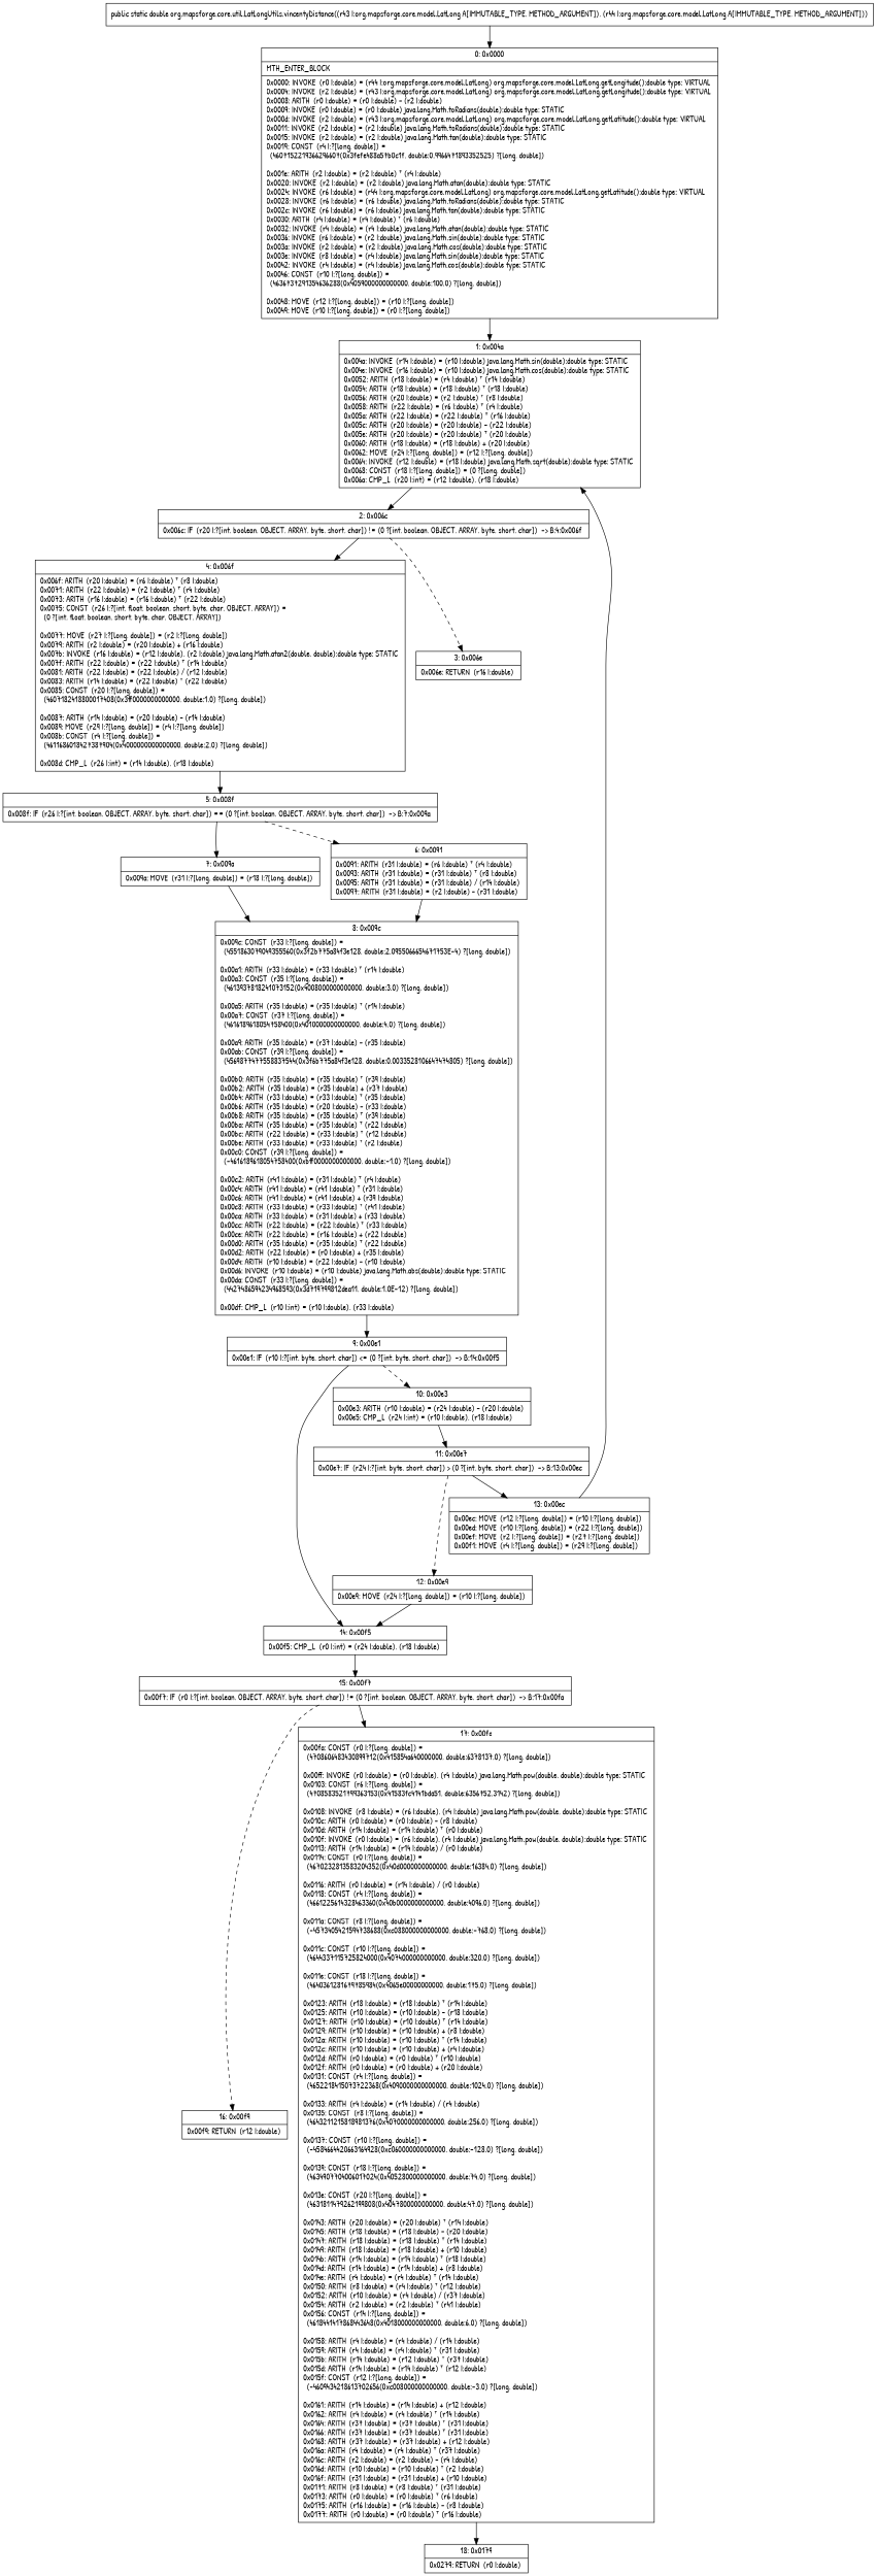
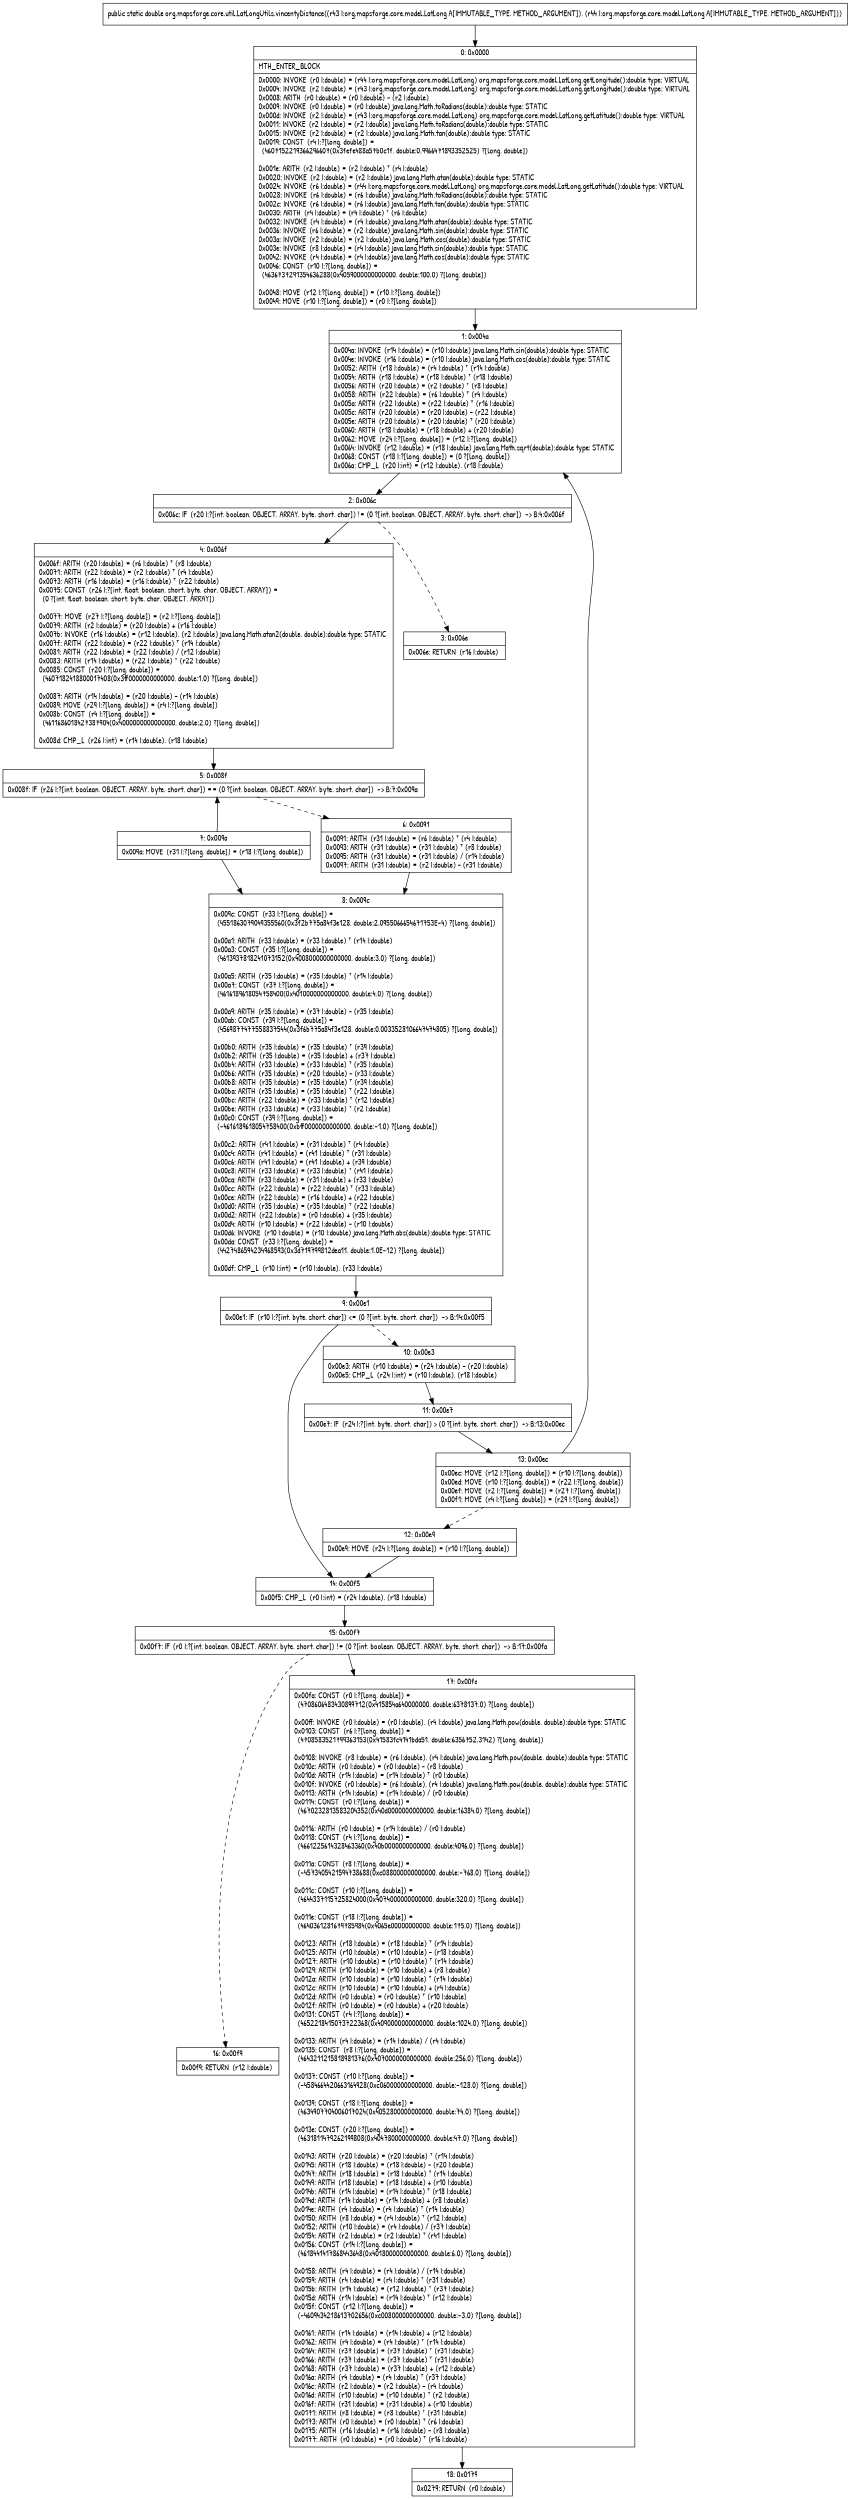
  digraph {
    fontname="Patrick Hand"
    node [fontname="Patrick Hand" shape=record]
    edge [fontname="Patrick Hand"]
    n1 [label="{0\:\ 0x0000|MTH_ENTER_BLOCK\l|0x0000: INVOKE  (r0 I:double) = (r44 I:org.mapsforge.core.model.LatLong) org.mapsforge.core.model.LatLong.getLongitude():double type: VIRTUAL \l0x0004: INVOKE  (r2 I:double) = (r43 I:org.mapsforge.core.model.LatLong) org.mapsforge.core.model.LatLong.getLongitude():double type: VIRTUAL \l0x0008: ARITH  (r0 I:double) = (r0 I:double) \- (r2 I:double) \l0x0009: INVOKE  (r0 I:double) = (r0 I:double) java.lang.Math.toRadians(double):double type: STATIC \l0x000d: INVOKE  (r2 I:double) = (r43 I:org.mapsforge.core.model.LatLong) org.mapsforge.core.model.LatLong.getLatitude():double type: VIRTUAL \l0x0011: INVOKE  (r2 I:double) = (r2 I:double) java.lang.Math.toRadians(double):double type: STATIC \l0x0015: INVOKE  (r2 I:double) = (r2 I:double) java.lang.Math.tan(double):double type: STATIC \l0x0019: CONST  (r4 I:?[long, double]) = \l  (4607152219366296607(0x3fefe488a57b0c1f, double:0.9966471893352525) ?[long, double])\l \l0x001e: ARITH  (r2 I:double) = (r2 I:double) * (r4 I:double) \l0x0020: INVOKE  (r2 I:double) = (r2 I:double) java.lang.Math.atan(double):double type: STATIC \l0x0024: INVOKE  (r6 I:double) = (r44 I:org.mapsforge.core.model.LatLong) org.mapsforge.core.model.LatLong.getLatitude():double type: VIRTUAL \l0x0028: INVOKE  (r6 I:double) = (r6 I:double) java.lang.Math.toRadians(double):double type: STATIC \l0x002c: INVOKE  (r6 I:double) = (r6 I:double) java.lang.Math.tan(double):double type: STATIC \l0x0030: ARITH  (r4 I:double) = (r4 I:double) * (r6 I:double) \l0x0032: INVOKE  (r4 I:double) = (r4 I:double) java.lang.Math.atan(double):double type: STATIC \l0x0036: INVOKE  (r6 I:double) = (r2 I:double) java.lang.Math.sin(double):double type: STATIC \l0x003a: INVOKE  (r2 I:double) = (r2 I:double) java.lang.Math.cos(double):double type: STATIC \l0x003e: INVOKE  (r8 I:double) = (r4 I:double) java.lang.Math.sin(double):double type: STATIC \l0x0042: INVOKE  (r4 I:double) = (r4 I:double) java.lang.Math.cos(double):double type: STATIC \l0x0046: CONST  (r10 I:?[long, double]) = \l  (4636737291354636288(0x4059000000000000, double:100.0) ?[long, double])\l \l0x0048: MOVE  (r12 I:?[long, double]) = (r10 I:?[long, double]) \l0x0049: MOVE  (r10 I:?[long, double]) = (r0 I:?[long, double]) \l}"]
    n2 [label="{1\:\ 0x004a|0x004a: INVOKE  (r14 I:double) = (r10 I:double) java.lang.Math.sin(double):double type: STATIC \l0x004e: INVOKE  (r16 I:double) = (r10 I:double) java.lang.Math.cos(double):double type: STATIC \l0x0052: ARITH  (r18 I:double) = (r4 I:double) * (r14 I:double) \l0x0054: ARITH  (r18 I:double) = (r18 I:double) * (r18 I:double) \l0x0056: ARITH  (r20 I:double) = (r2 I:double) * (r8 I:double) \l0x0058: ARITH  (r22 I:double) = (r6 I:double) * (r4 I:double) \l0x005a: ARITH  (r22 I:double) = (r22 I:double) * (r16 I:double) \l0x005c: ARITH  (r20 I:double) = (r20 I:double) \- (r22 I:double) \l0x005e: ARITH  (r20 I:double) = (r20 I:double) * (r20 I:double) \l0x0060: ARITH  (r18 I:double) = (r18 I:double) + (r20 I:double) \l0x0062: MOVE  (r24 I:?[long, double]) = (r12 I:?[long, double]) \l0x0064: INVOKE  (r12 I:double) = (r18 I:double) java.lang.Math.sqrt(double):double type: STATIC \l0x0068: CONST  (r18 I:?[long, double]) = (0 ?[long, double]) \l0x006a: CMP_L  (r20 I:int) = (r12 I:double), (r18 I:double) \l}"]
    n3 [label="{2\:\ 0x006c|0x006c: IF  (r20 I:?[int, boolean, OBJECT, ARRAY, byte, short, char]) != (0 ?[int, boolean, OBJECT, ARRAY, byte, short, char])  \-\> B:4:0x006f \l}"]
    n4 [label="{3\:\ 0x006e|0x006e: RETURN  (r16 I:double) \l}"]
    n5 [label="{4\:\ 0x006f|0x006f: ARITH  (r20 I:double) = (r6 I:double) * (r8 I:double) \l0x0071: ARITH  (r22 I:double) = (r2 I:double) * (r4 I:double) \l0x0073: ARITH  (r16 I:double) = (r16 I:double) * (r22 I:double) \l0x0075: CONST  (r26 I:?[int, float, boolean, short, byte, char, OBJECT, ARRAY]) = \l  (0 ?[int, float, boolean, short, byte, char, OBJECT, ARRAY])\l \l0x0077: MOVE  (r27 I:?[long, double]) = (r2 I:?[long, double]) \l0x0079: ARITH  (r2 I:double) = (r20 I:double) + (r16 I:double) \l0x007b: INVOKE  (r16 I:double) = (r12 I:double), (r2 I:double) java.lang.Math.atan2(double, double):double type: STATIC \l0x007f: ARITH  (r22 I:double) = (r22 I:double) * (r14 I:double) \l0x0081: ARITH  (r22 I:double) = (r22 I:double) \/ (r12 I:double) \l0x0083: ARITH  (r14 I:double) = (r22 I:double) * (r22 I:double) \l0x0085: CONST  (r20 I:?[long, double]) = \l  (4607182418800017408(0x3ff0000000000000, double:1.0) ?[long, double])\l \l0x0087: ARITH  (r14 I:double) = (r20 I:double) \- (r14 I:double) \l0x0089: MOVE  (r29 I:?[long, double]) = (r4 I:?[long, double]) \l0x008b: CONST  (r4 I:?[long, double]) = \l  (4611686018427387904(0x4000000000000000, double:2.0) ?[long, double])\l \l0x008d: CMP_L  (r26 I:int) = (r14 I:double), (r18 I:double) \l}"]
    n6 [label="{5\:\ 0x008f|0x008f: IF  (r26 I:?[int, boolean, OBJECT, ARRAY, byte, short, char]) == (0 ?[int, boolean, OBJECT, ARRAY, byte, short, char])  \-\> B:7:0x009a \l}"]
    n7 [label="{6\:\ 0x0091|0x0091: ARITH  (r31 I:double) = (r6 I:double) * (r4 I:double) \l0x0093: ARITH  (r31 I:double) = (r31 I:double) * (r8 I:double) \l0x0095: ARITH  (r31 I:double) = (r31 I:double) \/ (r14 I:double) \l0x0097: ARITH  (r31 I:double) = (r2 I:double) \- (r31 I:double) \l}"]
    n8 [label="{7\:\ 0x009a|0x009a: MOVE  (r31 I:?[long, double]) = (r18 I:?[long, double]) \l}"]
    n9 [label="{8\:\ 0x009c|0x009c: CONST  (r33 I:?[long, double]) = \l  (4551863079049355560(0x3f2b775a84f3e128, double:2.0955066654671753E\-4) ?[long, double])\l \l0x00a1: ARITH  (r33 I:double) = (r33 I:double) * (r14 I:double) \l0x00a3: CONST  (r35 I:?[long, double]) = \l  (4613937818241073152(0x4008000000000000, double:3.0) ?[long, double])\l \l0x00a5: ARITH  (r35 I:double) = (r35 I:double) * (r14 I:double) \l0x00a7: CONST  (r37 I:?[long, double]) = \l  (4616189618054758400(0x4010000000000000, double:4.0) ?[long, double])\l \l0x00a9: ARITH  (r35 I:double) = (r37 I:double) \- (r35 I:double) \l0x00ab: CONST  (r39 I:?[long, double]) = \l  (4569877477558837544(0x3f6b775a84f3e128, double:0.0033528106647474805) ?[long, double])\l \l0x00b0: ARITH  (r35 I:double) = (r35 I:double) * (r39 I:double) \l0x00b2: ARITH  (r35 I:double) = (r35 I:double) + (r37 I:double) \l0x00b4: ARITH  (r33 I:double) = (r33 I:double) * (r35 I:double) \l0x00b6: ARITH  (r35 I:double) = (r20 I:double) \- (r33 I:double) \l0x00b8: ARITH  (r35 I:double) = (r35 I:double) * (r39 I:double) \l0x00ba: ARITH  (r35 I:double) = (r35 I:double) * (r22 I:double) \l0x00bc: ARITH  (r22 I:double) = (r33 I:double) * (r12 I:double) \l0x00be: ARITH  (r33 I:double) = (r33 I:double) * (r2 I:double) \l0x00c0: CONST  (r39 I:?[long, double]) = \l  (\-4616189618054758400(0xbff0000000000000, double:\-1.0) ?[long, double])\l \l0x00c2: ARITH  (r41 I:double) = (r31 I:double) * (r4 I:double) \l0x00c4: ARITH  (r41 I:double) = (r41 I:double) * (r31 I:double) \l0x00c6: ARITH  (r41 I:double) = (r41 I:double) + (r39 I:double) \l0x00c8: ARITH  (r33 I:double) = (r33 I:double) * (r41 I:double) \l0x00ca: ARITH  (r33 I:double) = (r31 I:double) + (r33 I:double) \l0x00cc: ARITH  (r22 I:double) = (r22 I:double) * (r33 I:double) \l0x00ce: ARITH  (r22 I:double) = (r16 I:double) + (r22 I:double) \l0x00d0: ARITH  (r35 I:double) = (r35 I:double) * (r22 I:double) \l0x00d2: ARITH  (r22 I:double) = (r0 I:double) + (r35 I:double) \l0x00d4: ARITH  (r10 I:double) = (r22 I:double) \- (r10 I:double) \l0x00d6: INVOKE  (r10 I:double) = (r10 I:double) java.lang.Math.abs(double):double type: STATIC \l0x00da: CONST  (r33 I:?[long, double]) = \l  (4427486594234968593(0x3d719799812dea11, double:1.0E\-12) ?[long, double])\l \l0x00df: CMP_L  (r10 I:int) = (r10 I:double), (r33 I:double) \l}"]
    n10 [label="{9\:\ 0x00e1|0x00e1: IF  (r10 I:?[int, byte, short, char]) \<= (0 ?[int, byte, short, char])  \-\> B:14:0x00f5 \l}"]
    n11 [label="{10\:\ 0x00e3|0x00e3: ARITH  (r10 I:double) = (r24 I:double) \- (r20 I:double) \l0x00e5: CMP_L  (r24 I:int) = (r10 I:double), (r18 I:double) \l}"]
    n12 [label="{14\:\ 0x00f5|0x00f5: CMP_L  (r0 I:int) = (r24 I:double), (r18 I:double) \l}"]
    n13 [label="{11\:\ 0x00e7|0x00e7: IF  (r24 I:?[int, byte, short, char]) \> (0 ?[int, byte, short, char])  \-\> B:13:0x00ec \l}"]
    n14 [label="{15\:\ 0x00f7|0x00f7: IF  (r0 I:?[int, boolean, OBJECT, ARRAY, byte, short, char]) != (0 ?[int, boolean, OBJECT, ARRAY, byte, short, char])  \-\> B:17:0x00fa \l}"]
    n15 [label="{12\:\ 0x00e9|0x00e9: MOVE  (r24 I:?[long, double]) = (r10 I:?[long, double]) \l}"]
    n16 [label="{13\:\ 0x00ec|0x00ec: MOVE  (r12 I:?[long, double]) = (r10 I:?[long, double]) \l0x00ed: MOVE  (r10 I:?[long, double]) = (r22 I:?[long, double]) \l0x00ef: MOVE  (r2 I:?[long, double]) = (r27 I:?[long, double]) \l0x00f1: MOVE  (r4 I:?[long, double]) = (r29 I:?[long, double]) \l}"]
    n17 [label="{16\:\ 0x00f9|0x00f9: RETURN  (r12 I:double) \l}"]
    n18 [label="{17\:\ 0x00fa|0x00fa: CONST  (r0 I:?[long, double]) = \l  (4708606483430899712(0x415854a640000000, double:6378137.0) ?[long, double])\l \l0x00ff: INVOKE  (r0 I:double) = (r0 I:double), (r4 I:double) java.lang.Math.pow(double, double):double type: STATIC \l0x0103: CONST  (r6 I:?[long, double]) = \l  (4708583521799363153(0x41583fc4141bda51, double:6356752.3142) ?[long, double])\l \l0x0108: INVOKE  (r8 I:double) = (r6 I:double), (r4 I:double) java.lang.Math.pow(double, double):double type: STATIC \l0x010c: ARITH  (r0 I:double) = (r0 I:double) \- (r8 I:double) \l0x010d: ARITH  (r14 I:double) = (r14 I:double) * (r0 I:double) \l0x010f: INVOKE  (r0 I:double) = (r6 I:double), (r4 I:double) java.lang.Math.pow(double, double):double type: STATIC \l0x0113: ARITH  (r14 I:double) = (r14 I:double) \/ (r0 I:double) \l0x0114: CONST  (r0 I:?[long, double]) = \l  (4670232813583204352(0x40d0000000000000, double:16384.0) ?[long, double])\l \l0x0116: ARITH  (r0 I:double) = (r14 I:double) \/ (r0 I:double) \l0x0118: CONST  (r4 I:?[long, double]) = \l  (4661225614328463360(0x40b0000000000000, double:4096.0) ?[long, double])\l \l0x011a: CONST  (r8 I:?[long, double]) = \l  (\-4573405421594738688(0xc088000000000000, double:\-768.0) ?[long, double])\l \l0x011c: CONST  (r10 I:?[long, double]) = \l  (4644337115725824000(0x4074000000000000, double:320.0) ?[long, double])\l \l0x011e: CONST  (r18 I:?[long, double]) = \l  (4640361281679785984(0x4065e00000000000, double:175.0) ?[long, double])\l \l0x0123: ARITH  (r18 I:double) = (r18 I:double) * (r14 I:double) \l0x0125: ARITH  (r10 I:double) = (r10 I:double) \- (r18 I:double) \l0x0127: ARITH  (r10 I:double) = (r10 I:double) * (r14 I:double) \l0x0129: ARITH  (r10 I:double) = (r10 I:double) + (r8 I:double) \l0x012a: ARITH  (r10 I:double) = (r10 I:double) * (r14 I:double) \l0x012c: ARITH  (r10 I:double) = (r10 I:double) + (r4 I:double) \l0x012d: ARITH  (r0 I:double) = (r0 I:double) * (r10 I:double) \l0x012f: ARITH  (r0 I:double) = (r0 I:double) + (r20 I:double) \l0x0131: CONST  (r4 I:?[long, double]) = \l  (4652218415073722368(0x4090000000000000, double:1024.0) ?[long, double])\l \l0x0133: ARITH  (r4 I:double) = (r14 I:double) \/ (r4 I:double) \l0x0135: CONST  (r8 I:?[long, double]) = \l  (4643211215818981376(0x4070000000000000, double:256.0) ?[long, double])\l \l0x0137: CONST  (r10 I:?[long, double]) = \l  (\-4584664420663164928(0xc060000000000000, double:\-128.0) ?[long, double])\l \l0x0139: CONST  (r18 I:?[long, double]) = \l  (4634907704006017024(0x4052800000000000, double:74.0) ?[long, double])\l \l0x013e: CONST  (r20 I:?[long, double]) = \l  (4631811479262199808(0x4047800000000000, double:47.0) ?[long, double])\l \l0x0143: ARITH  (r20 I:double) = (r20 I:double) * (r14 I:double) \l0x0145: ARITH  (r18 I:double) = (r18 I:double) \- (r20 I:double) \l0x0147: ARITH  (r18 I:double) = (r18 I:double) * (r14 I:double) \l0x0149: ARITH  (r18 I:double) = (r18 I:double) + (r10 I:double) \l0x014b: ARITH  (r14 I:double) = (r14 I:double) * (r18 I:double) \l0x014d: ARITH  (r14 I:double) = (r14 I:double) + (r8 I:double) \l0x014e: ARITH  (r4 I:double) = (r4 I:double) * (r14 I:double) \l0x0150: ARITH  (r8 I:double) = (r4 I:double) * (r12 I:double) \l0x0152: ARITH  (r10 I:double) = (r4 I:double) \/ (r37 I:double) \l0x0154: ARITH  (r2 I:double) = (r2 I:double) * (r41 I:double) \l0x0156: CONST  (r14 I:?[long, double]) = \l  (4618441417868443648(0x4018000000000000, double:6.0) ?[long, double])\l \l0x0158: ARITH  (r4 I:double) = (r4 I:double) \/ (r14 I:double) \l0x0159: ARITH  (r4 I:double) = (r4 I:double) * (r31 I:double) \l0x015b: ARITH  (r14 I:double) = (r12 I:double) * (r37 I:double) \l0x015d: ARITH  (r14 I:double) = (r14 I:double) * (r12 I:double) \l0x015f: CONST  (r12 I:?[long, double]) = \l  (\-4609434218613702656(0xc008000000000000, double:\-3.0) ?[long, double])\l \l0x0161: ARITH  (r14 I:double) = (r14 I:double) + (r12 I:double) \l0x0162: ARITH  (r4 I:double) = (r4 I:double) * (r14 I:double) \l0x0164: ARITH  (r37 I:double) = (r37 I:double) * (r31 I:double) \l0x0166: ARITH  (r37 I:double) = (r37 I:double) * (r31 I:double) \l0x0168: ARITH  (r37 I:double) = (r37 I:double) + (r12 I:double) \l0x016a: ARITH  (r4 I:double) = (r4 I:double) * (r37 I:double) \l0x016c: ARITH  (r2 I:double) = (r2 I:double) \- (r4 I:double) \l0x016d: ARITH  (r10 I:double) = (r10 I:double) * (r2 I:double) \l0x016f: ARITH  (r31 I:double) = (r31 I:double) + (r10 I:double) \l0x0171: ARITH  (r8 I:double) = (r8 I:double) * (r31 I:double) \l0x0173: ARITH  (r0 I:double) = (r0 I:double) * (r6 I:double) \l0x0175: ARITH  (r16 I:double) = (r16 I:double) \- (r8 I:double) \l0x0177: ARITH  (r0 I:double) = (r0 I:double) * (r16 I:double) \l}"]
    n19 [label="{18\:\ 0x0179|0x0279: RETURN  (r0 I:double) \l}"]
    n20 [label="{public static double org.mapsforge.core.util.LatLongUtils.vincentyDistance((r43 I:org.mapsforge.core.model.LatLong A[IMMUTABLE_TYPE, METHOD_ARGUMENT]), (r44 I:org.mapsforge.core.model.LatLong A[IMMUTABLE_TYPE, METHOD_ARGUMENT])) }"]
    n1 -> n2
    n2 -> n3
    n3 -> n4 [style=dashed]
    n3 -> n5
    n5 -> n6
    n6 -> n7 [style=dashed]
-   n6 -> n8
+   n8 -> n6
    n7 -> n9
    n8 -> n9
    n9 -> n10
    n10 -> n11 [style=dashed]
    n10 -> n12
    n11 -> n13
    n12 -> n14
-   n13 -> n15 [style=dashed]
+   n16 -> n15 [style=dashed]
    n13 -> n16
    n14 -> n17 [style=dashed]
    n14 -> n18
    n15 -> n12
    n16 -> n2
    n18 -> n19
    n20 -> n1
  }
